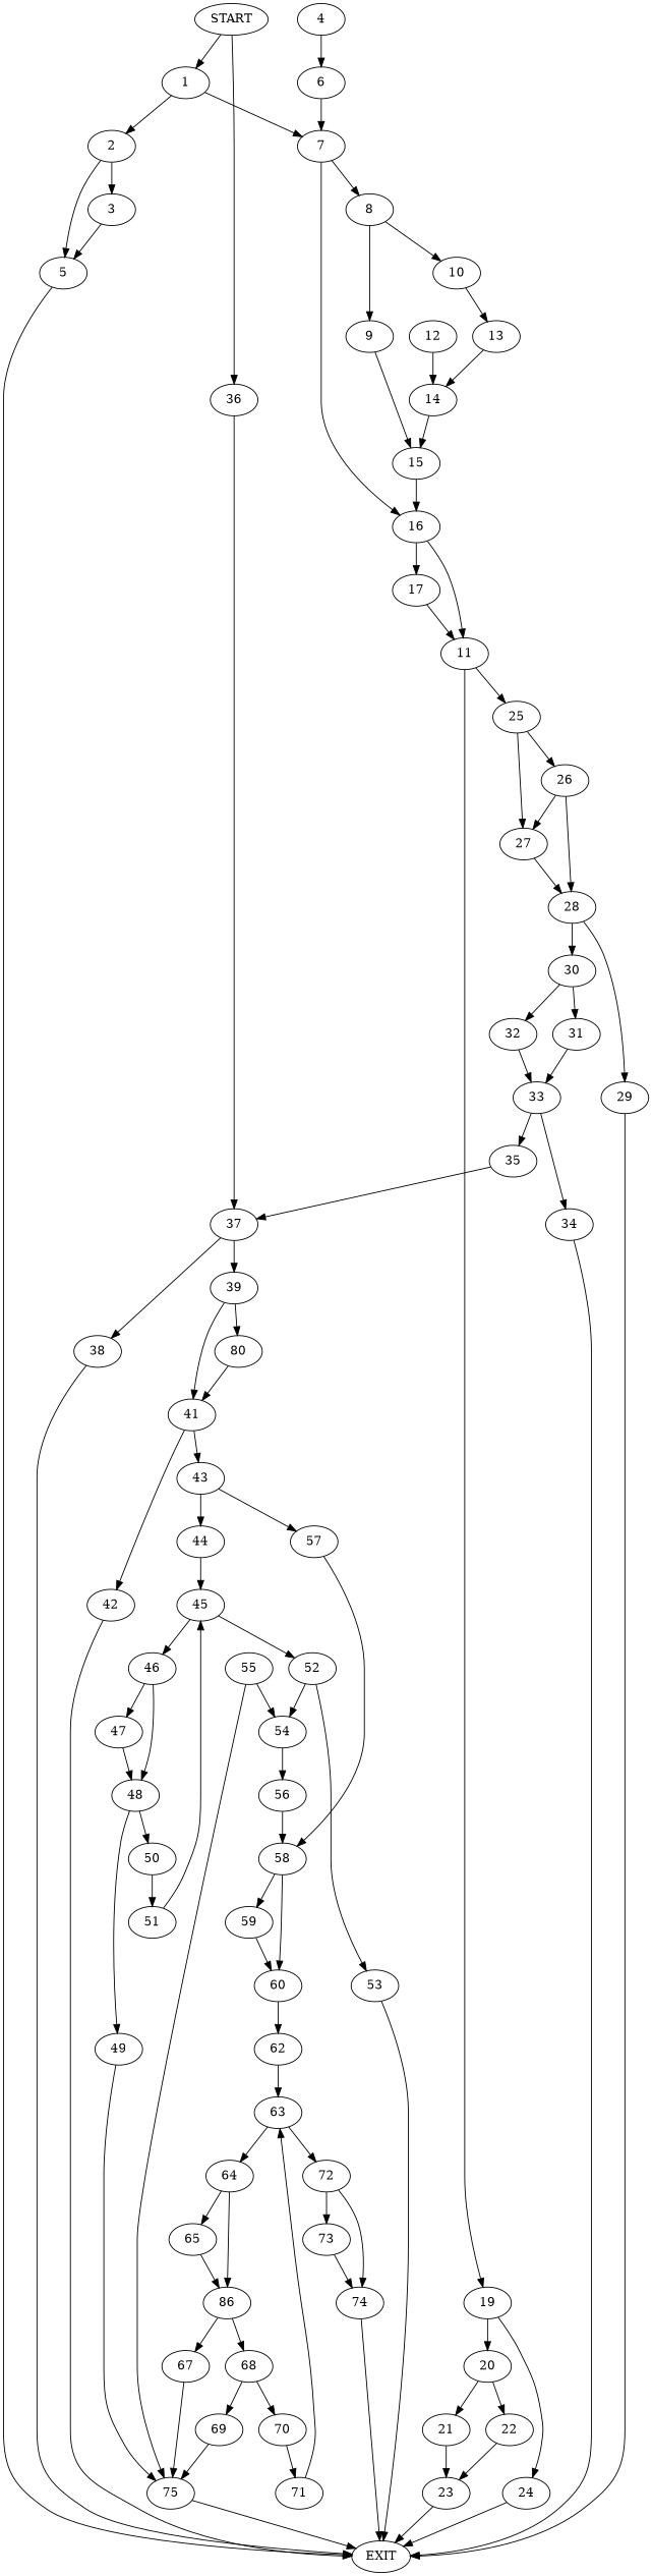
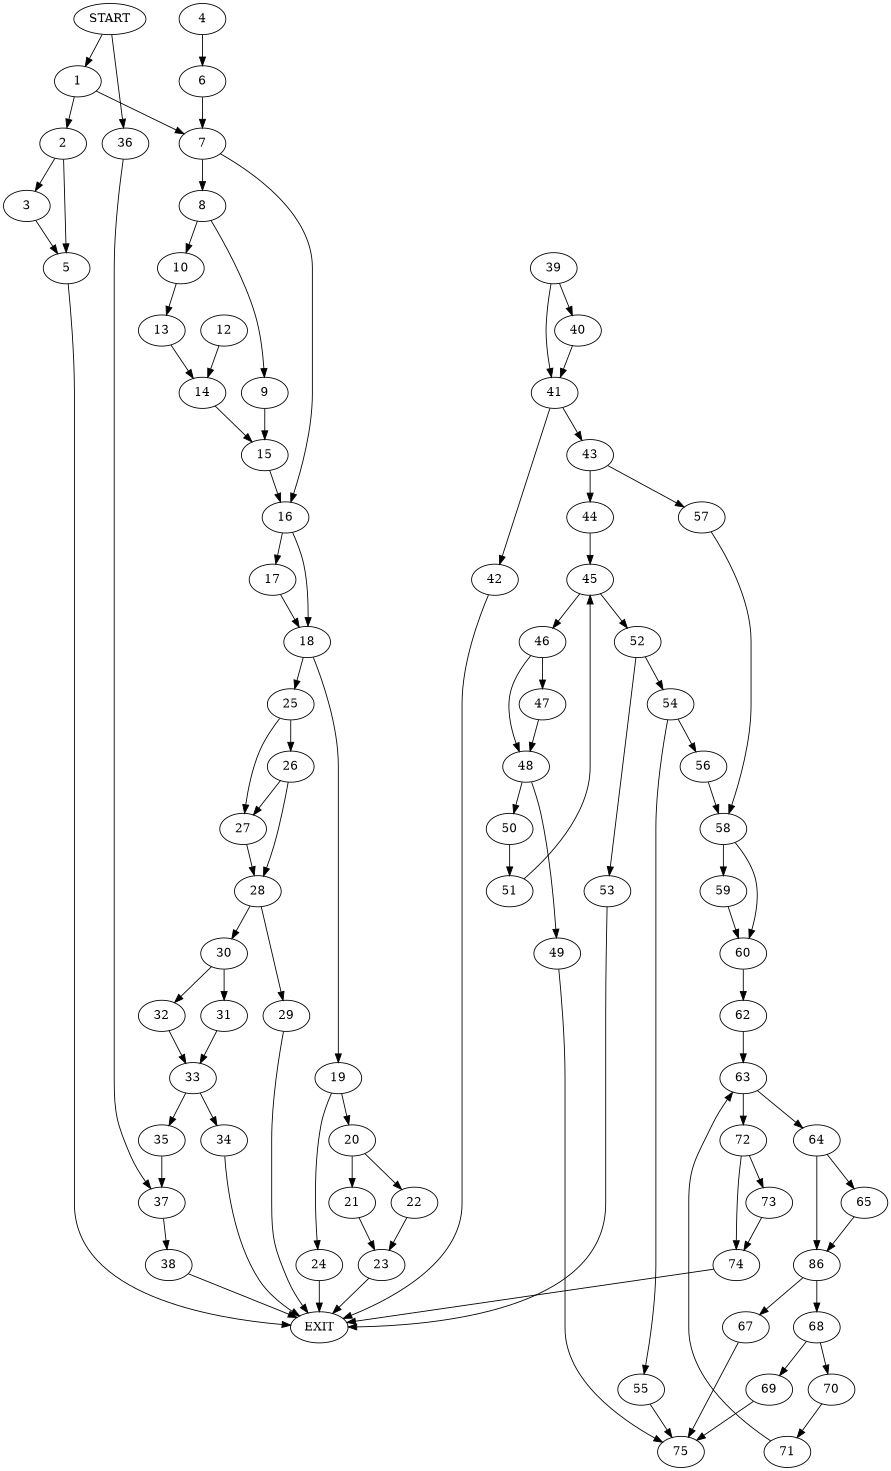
  digraph {
    n1 [label=START]
    1
    36
    2
    7
    37
    3
    5
    8
    16
    n11 [label=EXIT]
    4
    6
    9
    10
    17
-   18 [label=11]
+   18
    15
    13
    14
    12
    19
    25
    20
    24
    26
    27
    21
    22
    23
    28
    29
    30
    31
    32
    33
    34
    35
    38
    39
-   40 [label=80]
+   40
    41
    42
    43
    44
    57
    45
    58
    46
    52
    47
    48
    53
    54
    49
    50
    75
    51
    55
    56
    59
    60
    62
    63
    64
    72
    65
    n68 [label=86]
    73
    74
    67
    68
    69
    70
    71
    n1 -> 1
    n1 -> 36
    1 -> 2
    1 -> 7
    36 -> 37
    2 -> 3
    2 -> 5
    7 -> 8
    7 -> 16
    37 -> 38
-   37 -> 39
    3 -> 5
    5 -> n11
    8 -> 9
    8 -> 10
    16 -> 17
    16 -> 18
    4 -> 6
    6 -> 7
    9 -> 15
    10 -> 13
    17 -> 18
    18 -> 19
    18 -> 25
    15 -> 16
    13 -> 14
    14 -> 15
    12 -> 14
    19 -> 20
    19 -> 24
    25 -> 26
    25 -> 27
    20 -> 21
    20 -> 22
    24 -> n11
    26 -> 27
    26 -> 28
    27 -> 28
    21 -> 23
    22 -> 23
    23 -> n11
    28 -> 29
    28 -> 30
    29 -> n11
    30 -> 31
    30 -> 32
    31 -> 33
    32 -> 33
    33 -> 34
    33 -> 35
    34 -> n11
    35 -> 37
    38 -> n11
    39 -> 40
    39 -> 41
    40 -> 41
    41 -> 42
    41 -> 43
    42 -> n11
    43 -> 44
    43 -> 57
    44 -> 45
    57 -> 58
    45 -> 46
    45 -> 52
    58 -> 59
    58 -> 60
    46 -> 47
    46 -> 48
    52 -> 53
    52 -> 54
    47 -> 48
    48 -> 49
    48 -> 50
    53 -> n11
-   55 -> 54
+   54 -> 55
    54 -> 56
    49 -> 75
    50 -> 51
-   75 -> n11
    51 -> 45
    55 -> 75
    56 -> 58
    59 -> 60
    60 -> 62
    62 -> 63
    63 -> 64
    63 -> 72
    64 -> 65
    64 -> n68
    72 -> 73
    72 -> 74
    65 -> n68
    n68 -> 67
    n68 -> 68
    73 -> 74
    74 -> n11
    67 -> 75
    68 -> 69
    68 -> 70
    69 -> 75
    70 -> 71
    71 -> 63
  }
